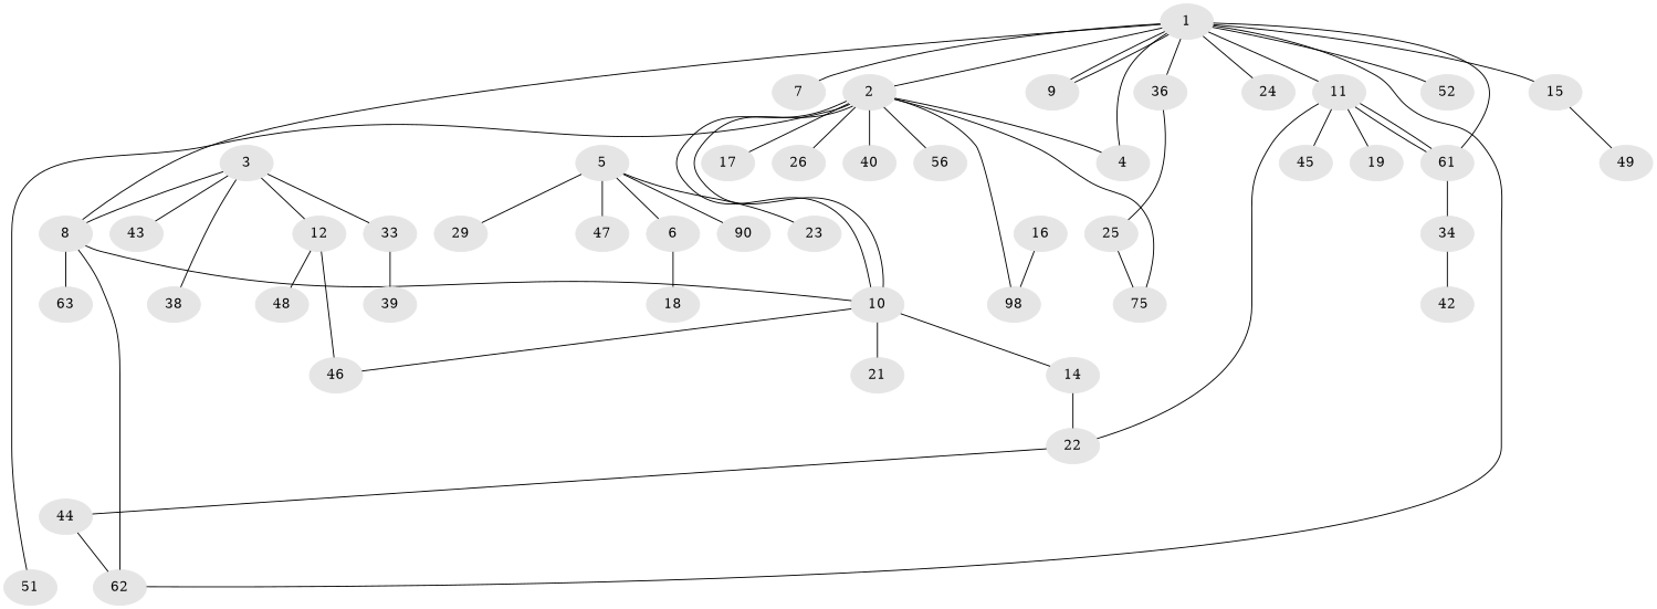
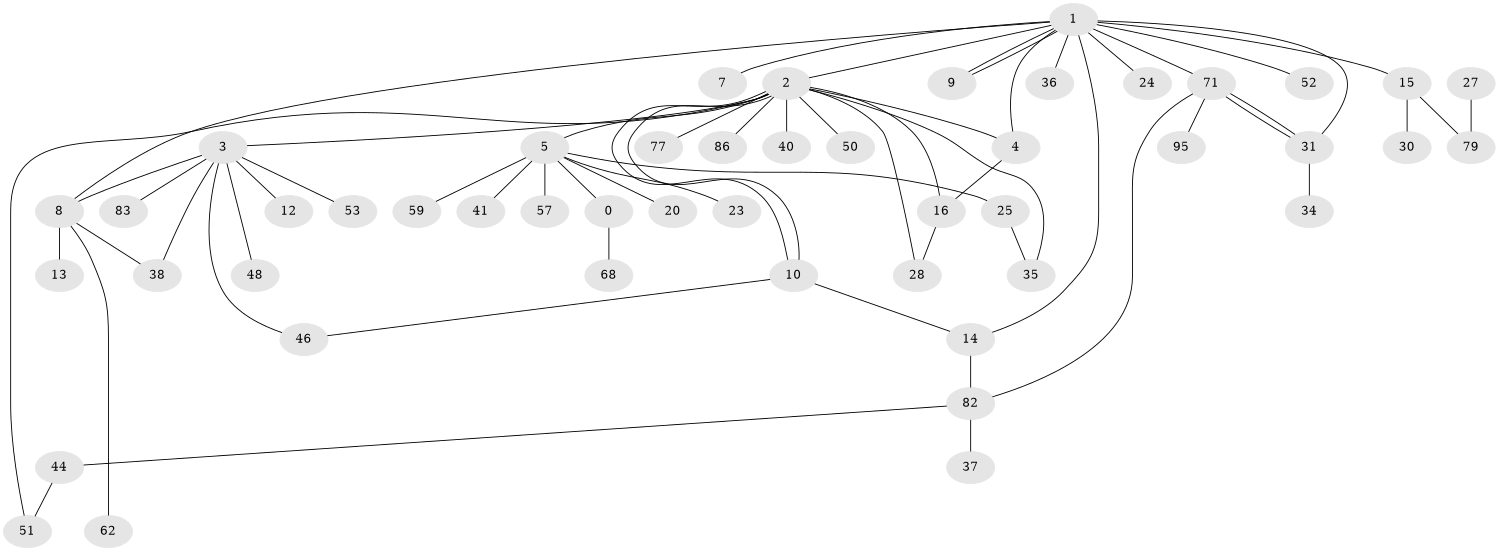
  graph {
    node [color=gray90 style=filled]
    1
    2
    4
    7
    8
    9
-   11
+   11 [label=71]
    14
    15
    24
-   31 [label=61]
+   31
    36
    52
    3
    5
    10
    16
-   17
-   26
-   28 [label=98]
-   35 [label=75]
+   17 [label=77]
+   26 [label=86]
+   28
+   35
    40
-   50 [label=56]
+   50
    51
-   13 [label=63]
+   13
    n26 [label=62]
-   19
-   22
-   45
-   49
+   22 [label=82]
+   45 [label=95]
+   30
+   49 [label=79]
+   27
    34
    12
-   33
+   33 [label=53]
    38
-   43
+   43 [label=83]
    46
    48
-   6
-   20 [label=90]
+   6 [label=0]
+   20
    23
    25
-   29
-   47
-   21
-   39
-   42
-   18
+   29 [label=59]
+   41
+   47 [label=57]
+   18 [label=68]
+   37
    44
    1 -- 2
    1 -- 4
    1 -- 7
    1 -- 8
    1 -- 9
    1 -- 9
    1 -- 11
-   1 -- n26
+   1 -- 14
    1 -- 15
    1 -- 24
    1 -- 31
    1 -- 36
    1 -- 52
    2 -- 4
+   2 -- 3
+   2 -- 5
    2 -- 10
    2 -- 10
+   2 -- 16
    2 -- 17
    2 -- 26
    2 -- 28
    2 -- 35
    2 -- 40
    2 -- 50
    2 -- 51
-   8 -- 10
+   4 -- 16
+   8 -- 38
    8 -- 13
    8 -- n26
    11 -- 31
    11 -- 31
-   11 -- 19
    11 -- 22
    11 -- 45
    14 -- 22
+   15 -- 30
    15 -- 49
    31 -- 34
    3 -- 8
    3 -- 12
    3 -- 33
    3 -- 38
    3 -- 43
-   12 -- 46
-   12 -- 48
+   3 -- 46
+   3 -- 48
    5 -- 6
    5 -- 20
    5 -- 23
-   36 -- 25
+   5 -- 25
    5 -- 29
+   5 -- 41
    5 -- 47
    10 -- 14
    10 -- 46
-   10 -- 21
    16 -- 28
+   22 -- 37
    22 -- 44
-   34 -- 42
-   33 -- 39
+   27 -- 49
    6 -- 18
    25 -- 35
-   44 -- n26
+   44 -- 51
  }
